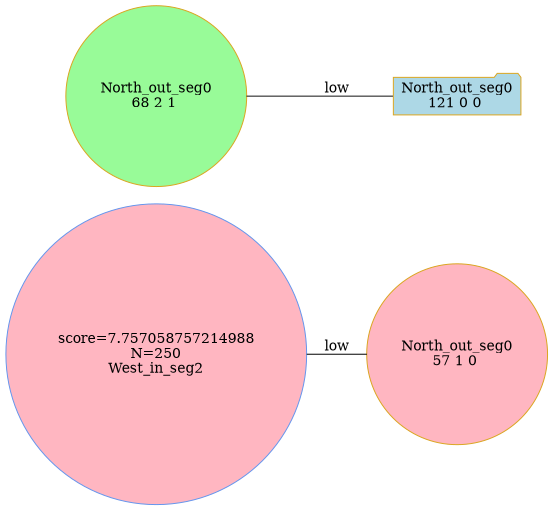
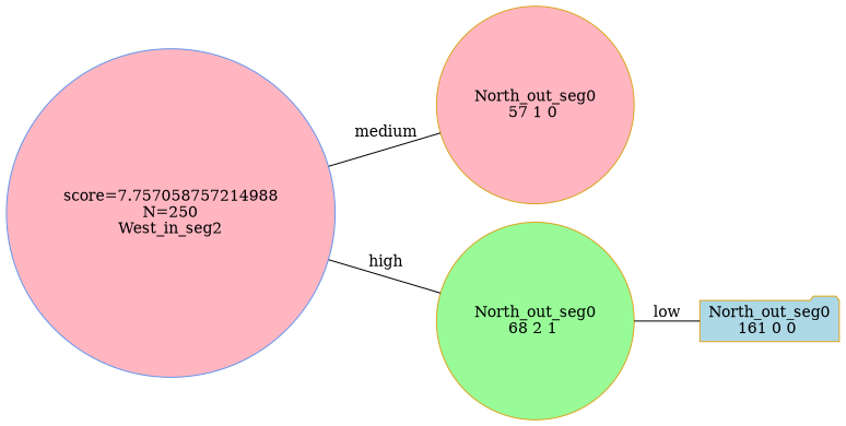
  digraph {
    rankdir=LR
    node [color=goldenrod fillcolor=lightpink shape=circle style=filled]
    edge [dir=none]
    n1 [color=cornflowerblue label="score=7.757058757214988\nN=250\nWest_in_seg2"]
-   n2 [fillcolor=lightblue label="North_out_seg0\n121 0 0 " shape=folder]
+   n2 [fillcolor=lightblue label="North_out_seg0\n161 0 0 " shape=folder]
    n3 [label="North_out_seg0\n57 1 0 "]
    n4 [fillcolor=palegreen label="North_out_seg0\n68 2 1 "]
    subgraph sub_1 {
      rank=same
      n1
    }
    subgraph sub_2 {
      rank=same
      n2
    }
    subgraph sub_3 {
      rank=same
      n3
    }
    subgraph sub_4 {
      rank=same
      n4
    }
-   n1 -> n3 [label=low]
+   n1 -> n3 [label=medium]
+   n1 -> n4 [label=high]
    n4 -> n2 [label=low]
  }
